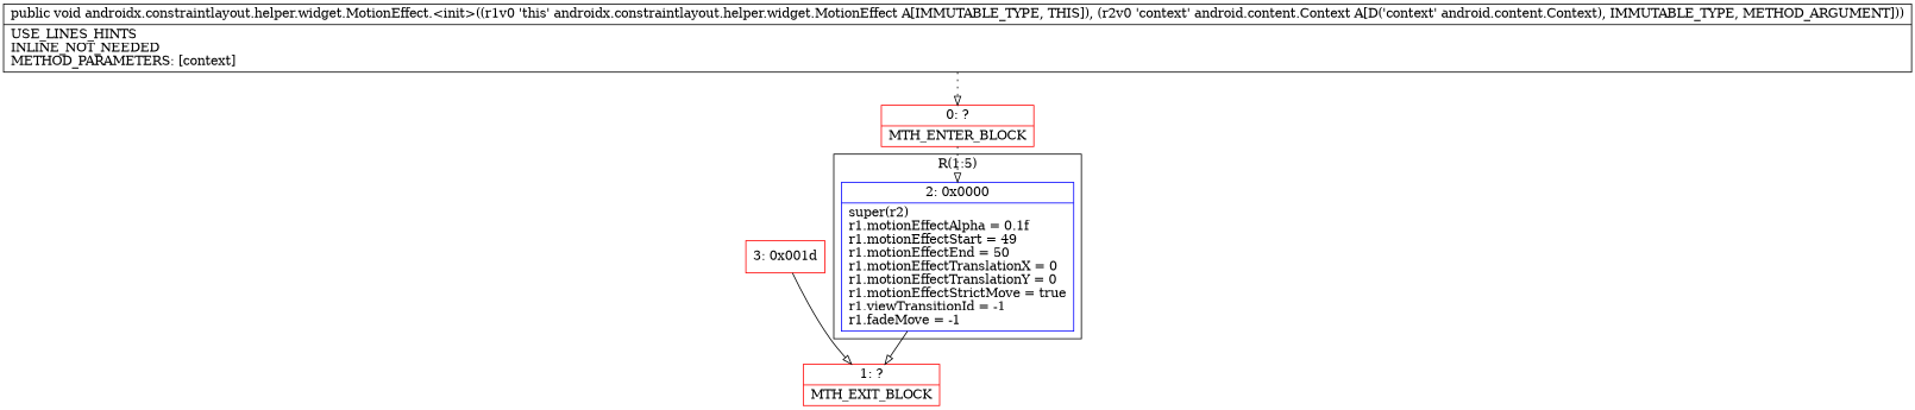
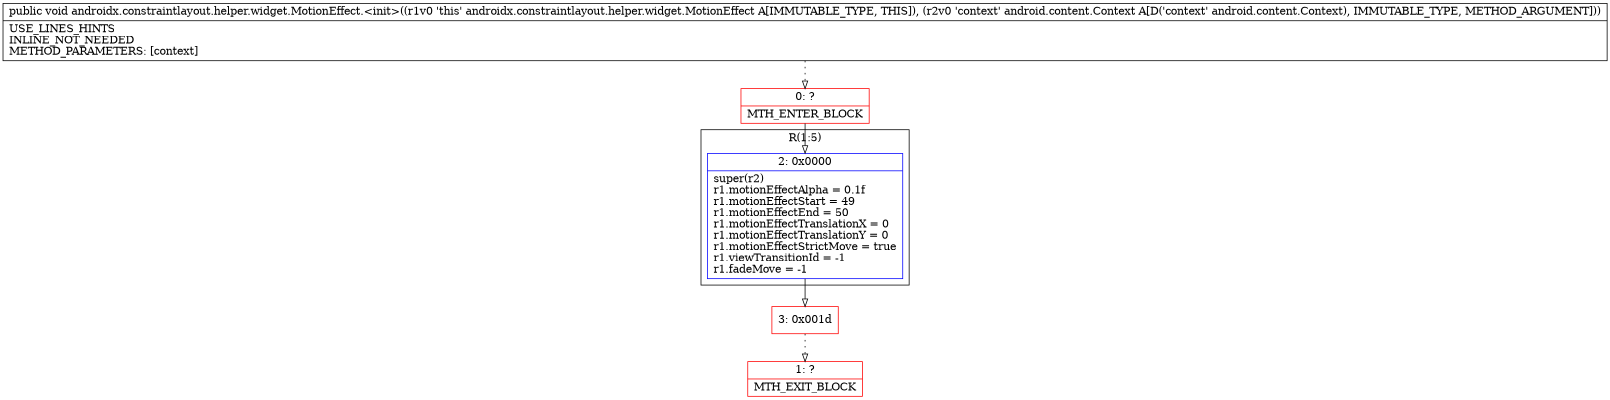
  digraph {
    fontname="DejaVu Serif"
    node [color=red fontname="DejaVu Serif" shape=record]
    edge [arrowhead=onormal fontname="DejaVu Serif" style=solid]
    n1 [color=blue label="{2\:\ 0x0000|super(r2)\lr1.motionEffectAlpha = 0.1f\lr1.motionEffectStart = 49\lr1.motionEffectEnd = 50\lr1.motionEffectTranslationX = 0\lr1.motionEffectTranslationY = 0\lr1.motionEffectStrictMove = true\lr1.viewTransitionId = \-1\lr1.fadeMove = \-1\l}"]
    n2 [label="{3\:\ 0x001d}"]
    n3 [label="{1\:\ ?|MTH_EXIT_BLOCK\l}"]
    n4 [label="{0\:\ ?|MTH_ENTER_BLOCK\l}"]
    n5 [label="{public void androidx.constraintlayout.helper.widget.MotionEffect.\<init\>((r1v0 'this' androidx.constraintlayout.helper.widget.MotionEffect A[IMMUTABLE_TYPE, THIS]), (r2v0 'context' android.content.Context A[D('context' android.content.Context), IMMUTABLE_TYPE, METHOD_ARGUMENT]))  | USE_LINES_HINTS\lINLINE_NOT_NEEDED\lMETHOD_PARAMETERS: [context]\l}" color=""]
    subgraph cluster_1 {
      label="R(1:5)"
      n1
    }
-   n1 -> n3
-   n2 -> n3
-   n4 -> n1 [style=dotted]
+   n1 -> n2
+   n2 -> n3 [style=dotted]
+   n4 -> n1
    n5 -> n4 [style=dotted]
  }
